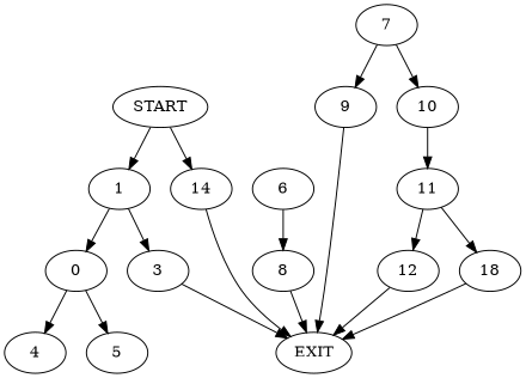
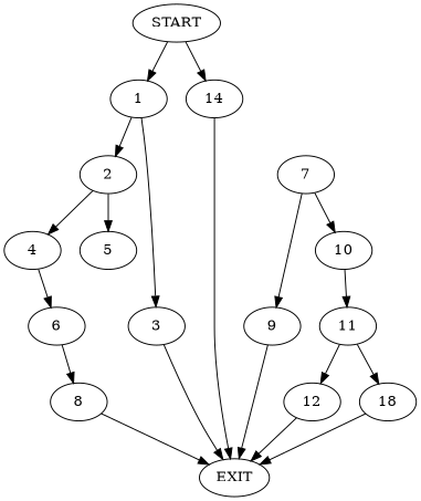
  digraph {
    n1 [label=START]
    1
    14
-   2 [label=0]
+   2
    3
    n6 [label=EXIT]
    4
    5
    6
    8
    7
    9
    10
    11
    12
    n16 [label=18]
    n1 -> 1
    n1 -> 14
    1 -> 2
    1 -> 3
    14 -> n6
    2 -> 4
    2 -> 5
    3 -> n6
+   4 -> 6
    6 -> 8
    8 -> n6
    7 -> 9
    7 -> 10
    9 -> n6
    10 -> 11
    11 -> 12
    11 -> n16
    12 -> n6
    n16 -> n6
  }
